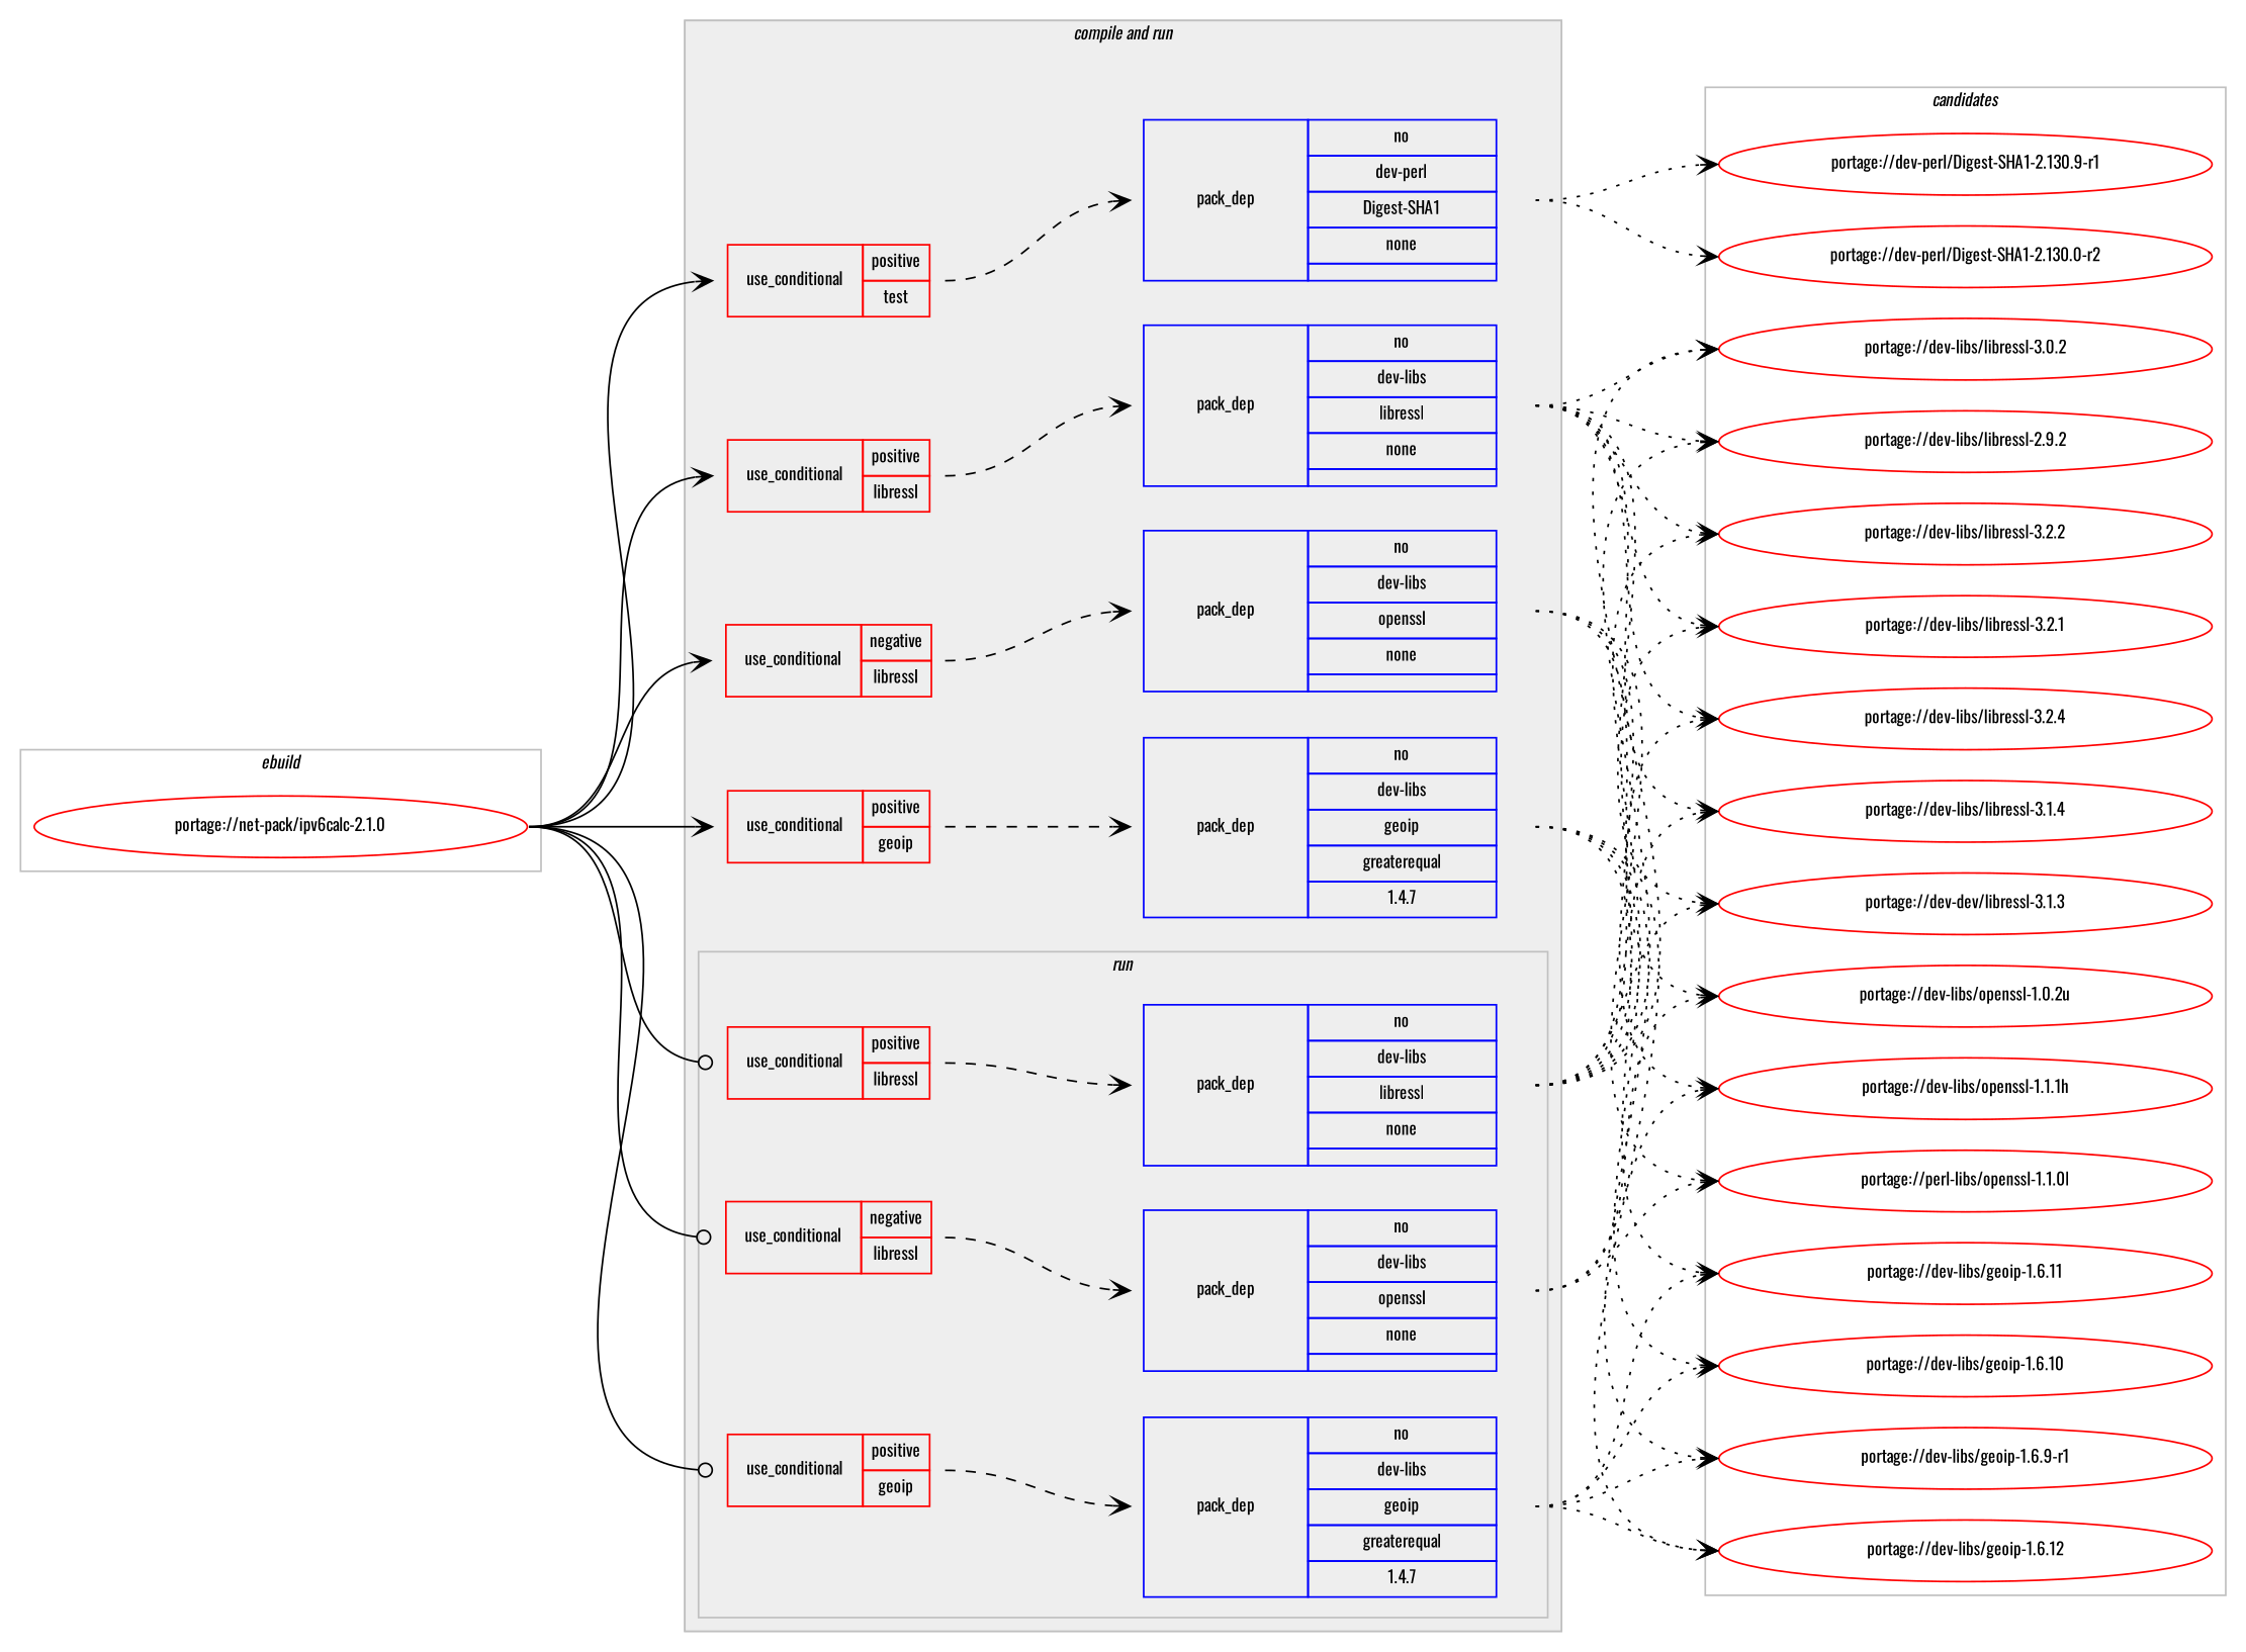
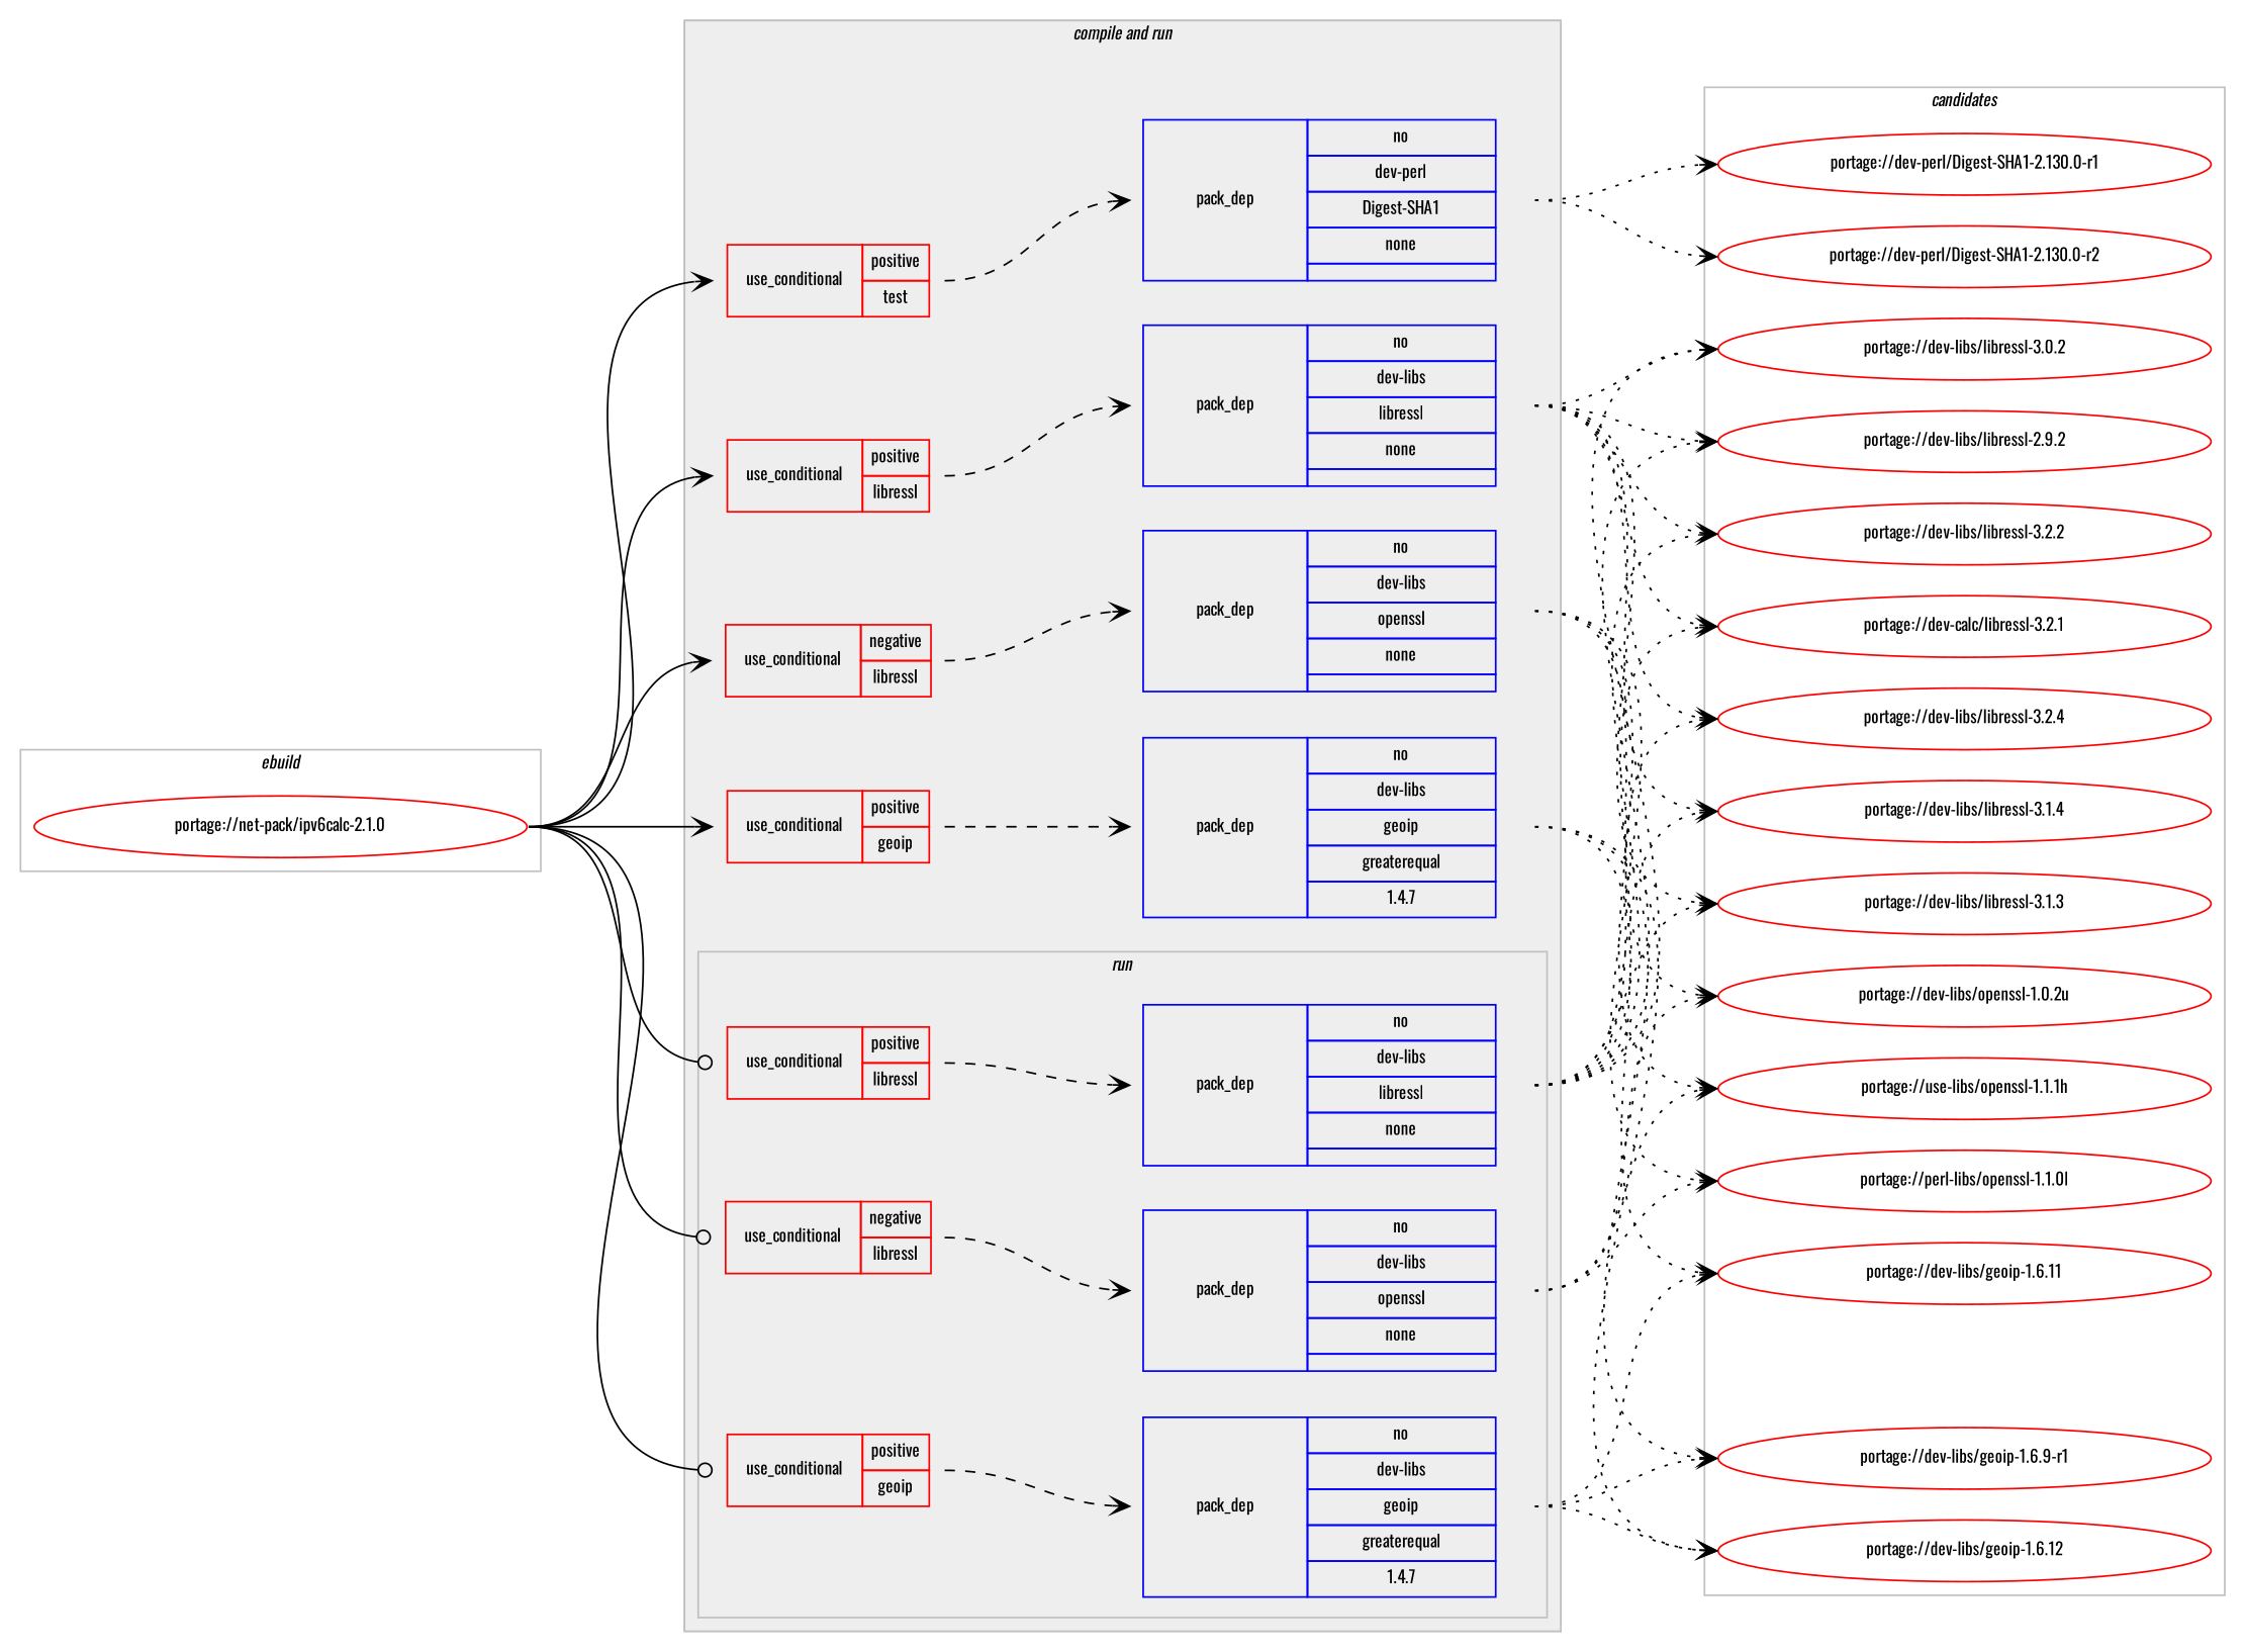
  digraph {
    compound=true
    concentrate=true
    fontname=Oswald
    fontsize=10
    newrank=true
    rankdir=LR
    ranksep=1.5
    node [color=red fontname=Oswald fontsize=10]
    edge [arrowhead=vee fontname=Oswald headport=w style=dotted tailport=e weight=100]
    n1 [label="portage://net-pack/ipv6calc-2.1.0" width=4]
    n2 [color=blue label=<<TABLE BORDER="0" CELLBORDER="1" CELLSPACING="0" CELLPADDING="4" WIDTH="220"><TR><TD ROWSPAN="6" CELLPADDING="30">pack_dep</TD></TR><TR><TD WIDTH="110">no</TD></TR><TR><TD>dev-libs</TD></TR><TR><TD>openssl</TD></TR><TR><TD>none</TD></TR><TR><TD></TD></TR></TABLE>> shape=none]
    n3 [label=<<TABLE BORDER="0" CELLBORDER="1" CELLSPACING="0" CELLPADDING="4"><TR><TD ROWSPAN="3" CELLPADDING="10">use_conditional</TD></TR><TR><TD>negative</TD></TR><TR><TD>libressl</TD></TR></TABLE>> shape=none]
    n4 [color=blue label=<<TABLE BORDER="0" CELLBORDER="1" CELLSPACING="0" CELLPADDING="4" WIDTH="220"><TR><TD ROWSPAN="6" CELLPADDING="30">pack_dep</TD></TR><TR><TD WIDTH="110">no</TD></TR><TR><TD>dev-libs</TD></TR><TR><TD>geoip</TD></TR><TR><TD>greaterequal</TD></TR><TR><TD>1.4.7</TD></TR></TABLE>> shape=none]
    n5 [label=<<TABLE BORDER="0" CELLBORDER="1" CELLSPACING="0" CELLPADDING="4"><TR><TD ROWSPAN="3" CELLPADDING="10">use_conditional</TD></TR><TR><TD>positive</TD></TR><TR><TD>geoip</TD></TR></TABLE>> shape=none]
    n6 [color=blue label=<<TABLE BORDER="0" CELLBORDER="1" CELLSPACING="0" CELLPADDING="4" WIDTH="220"><TR><TD ROWSPAN="6" CELLPADDING="30">pack_dep</TD></TR><TR><TD WIDTH="110">no</TD></TR><TR><TD>dev-libs</TD></TR><TR><TD>libressl</TD></TR><TR><TD>none</TD></TR><TR><TD></TD></TR></TABLE>> shape=none]
    n7 [label=<<TABLE BORDER="0" CELLBORDER="1" CELLSPACING="0" CELLPADDING="4"><TR><TD ROWSPAN="3" CELLPADDING="10">use_conditional</TD></TR><TR><TD>positive</TD></TR><TR><TD>libressl</TD></TR></TABLE>> shape=none]
    n8 [color=blue label=<<TABLE BORDER="0" CELLBORDER="1" CELLSPACING="0" CELLPADDING="4" WIDTH="220"><TR><TD ROWSPAN="6" CELLPADDING="30">pack_dep</TD></TR><TR><TD WIDTH="110">no</TD></TR><TR><TD>dev-perl</TD></TR><TR><TD>Digest-SHA1</TD></TR><TR><TD>none</TD></TR><TR><TD></TD></TR></TABLE>> shape=none]
    n9 [label=<<TABLE BORDER="0" CELLBORDER="1" CELLSPACING="0" CELLPADDING="4"><TR><TD ROWSPAN="3" CELLPADDING="10">use_conditional</TD></TR><TR><TD>positive</TD></TR><TR><TD>test</TD></TR></TABLE>> shape=none]
    n10 [color=blue label=<<TABLE BORDER="0" CELLBORDER="1" CELLSPACING="0" CELLPADDING="4" WIDTH="220"><TR><TD ROWSPAN="6" CELLPADDING="30">pack_dep</TD></TR><TR><TD WIDTH="110">no</TD></TR><TR><TD>dev-libs</TD></TR><TR><TD>openssl</TD></TR><TR><TD>none</TD></TR><TR><TD></TD></TR></TABLE>> shape=none]
    n11 [label=<<TABLE BORDER="0" CELLBORDER="1" CELLSPACING="0" CELLPADDING="4"><TR><TD ROWSPAN="3" CELLPADDING="10">use_conditional</TD></TR><TR><TD>negative</TD></TR><TR><TD>libressl</TD></TR></TABLE>> shape=none]
    n12 [color=blue label=<<TABLE BORDER="0" CELLBORDER="1" CELLSPACING="0" CELLPADDING="4" WIDTH="220"><TR><TD ROWSPAN="6" CELLPADDING="30">pack_dep</TD></TR><TR><TD WIDTH="110">no</TD></TR><TR><TD>dev-libs</TD></TR><TR><TD>geoip</TD></TR><TR><TD>greaterequal</TD></TR><TR><TD>1.4.7</TD></TR></TABLE>> shape=none]
    n13 [label=<<TABLE BORDER="0" CELLBORDER="1" CELLSPACING="0" CELLPADDING="4"><TR><TD ROWSPAN="3" CELLPADDING="10">use_conditional</TD></TR><TR><TD>positive</TD></TR><TR><TD>geoip</TD></TR></TABLE>> shape=none]
    n14 [color=blue label=<<TABLE BORDER="0" CELLBORDER="1" CELLSPACING="0" CELLPADDING="4" WIDTH="220"><TR><TD ROWSPAN="6" CELLPADDING="30">pack_dep</TD></TR><TR><TD WIDTH="110">no</TD></TR><TR><TD>dev-libs</TD></TR><TR><TD>libressl</TD></TR><TR><TD>none</TD></TR><TR><TD></TD></TR></TABLE>> shape=none]
    n15 [label=<<TABLE BORDER="0" CELLBORDER="1" CELLSPACING="0" CELLPADDING="4"><TR><TD ROWSPAN="3" CELLPADDING="10">use_conditional</TD></TR><TR><TD>positive</TD></TR><TR><TD>libressl</TD></TR></TABLE>> shape=none]
-   n16 [label="portage://dev-libs/openssl-1.1.1h" width=4]
+   n16 [label="portage://use-libs/openssl-1.1.1h" width=4]
    n17 [label="portage://perl-libs/openssl-1.1.0l" width=4]
    n18 [label="portage://dev-libs/openssl-1.0.2u" width=4]
    n19 [label="portage://dev-libs/geoip-1.6.9-r1" width=4]
    n20 [label="portage://dev-libs/geoip-1.6.12" width=4]
    n21 [label="portage://dev-libs/geoip-1.6.11" width=4]
-   n22 [label="portage://dev-libs/geoip-1.6.10" width=4]
    n23 [label="portage://dev-libs/libressl-3.2.2" width=4]
-   n24 [label="portage://dev-libs/libressl-3.2.1" width=4]
+   n24 [label="portage://dev-calc/libressl-3.2.1" width=4]
    n25 [label="portage://dev-libs/libressl-3.2.4" width=4]
    n26 [label="portage://dev-libs/libressl-3.1.4" width=4]
-   n27 [label="portage://dev-dev/libressl-3.1.3" width=4]
+   n27 [label="portage://dev-libs/libressl-3.1.3" width=4]
    n28 [label="portage://dev-libs/libressl-3.0.2" width=4]
    n29 [label="portage://dev-libs/libressl-2.9.2" width=4]
    n30 [label="portage://dev-perl/Digest-SHA1-2.130.0-r2" width=4]
-   n31 [label="portage://dev-perl/Digest-SHA1-2.130.9-r1" width=4]
+   n31 [label="portage://dev-perl/Digest-SHA1-2.130.0-r1" width=4]
    subgraph cluster_1 {
      color=gray
      label=<<i>ebuild</i>>
      rank=same
      n1
    }
    subgraph cluster_2 {
      color=gray
      label=<<i>dependencies</i>>
      subgraph cluster_3 {
        color=gray
        fillcolor="#eeeeee"
        label=<<i>compile</i>>
        style=filled
        subgraph sub_4 {
          color=gray
          fillcolor="#eeeeee"
          label=<<i>compile</i>>
          style=filled
          n3
          subgraph sub_5 {
            color=gray
            fillcolor="#eeeeee"
            label=<<i>compile</i>>
            style=filled
            n2
          }
        }
        subgraph sub_6 {
          color=gray
          fillcolor="#eeeeee"
          label=<<i>compile</i>>
          style=filled
          n5
          subgraph sub_7 {
            color=gray
            fillcolor="#eeeeee"
            label=<<i>compile</i>>
            style=filled
            n4
          }
        }
        subgraph sub_8 {
          color=gray
          fillcolor="#eeeeee"
          label=<<i>compile</i>>
          style=filled
          n7
          subgraph sub_9 {
            color=gray
            fillcolor="#eeeeee"
            label=<<i>compile</i>>
            style=filled
            n6
          }
        }
        subgraph sub_10 {
          color=gray
          fillcolor="#eeeeee"
          label=<<i>compile</i>>
          style=filled
          n9
          subgraph sub_11 {
            color=gray
            fillcolor="#eeeeee"
            label=<<i>compile</i>>
            style=filled
            n8
          }
        }
      }
      subgraph cluster_12 {
        color=gray
        fillcolor="#eeeeee"
        label=<<i>compile and run</i>>
        style=filled
      }
      subgraph cluster_13 {
        color=gray
        fillcolor="#eeeeee"
        label=<<i>run</i>>
        style=filled
        subgraph sub_14 {
          color=gray
          fillcolor="#eeeeee"
          label=<<i>run</i>>
          style=filled
          n11
          subgraph sub_15 {
            color=gray
            fillcolor="#eeeeee"
            label=<<i>run</i>>
            style=filled
            n10
          }
        }
        subgraph sub_16 {
          color=gray
          fillcolor="#eeeeee"
          label=<<i>run</i>>
          style=filled
          n13
          subgraph sub_17 {
            color=gray
            fillcolor="#eeeeee"
            label=<<i>run</i>>
            style=filled
            n12
          }
        }
        subgraph sub_18 {
          color=gray
          fillcolor="#eeeeee"
          label=<<i>run</i>>
          style=filled
          n15
          subgraph sub_19 {
            color=gray
            fillcolor="#eeeeee"
            label=<<i>run</i>>
            style=filled
            n14
          }
        }
      }
    }
    subgraph cluster_20 {
      color=gray
      label=<<i>candidates</i>>
      rank=same
      subgraph sub_21 {
        color=black
        label=<<i>candidates</i>>
        nodesep=1
        rank=same
        n16
        n17
        n18
      }
      subgraph sub_22 {
        color=black
        label=<<i>candidates</i>>
        nodesep=1
        rank=same
        n19
        n20
        n21
-       n22
      }
      subgraph sub_23 {
        color=black
        label=<<i>candidates</i>>
        nodesep=1
        rank=same
        n23
        n24
        n25
        n26
        n27
        n28
        n29
      }
      subgraph sub_24 {
        color=black
        label=<<i>candidates</i>>
        nodesep=1
        rank=same
        n30
        n31
      }
      subgraph sub_25 {
        color=black
        label=<<i>candidates</i>>
        nodesep=1
        rank=same
        n16
        n17
        n18
      }
      subgraph sub_26 {
        color=black
        label=<<i>candidates</i>>
        nodesep=1
        rank=same
        n19
        n20
        n21
-       n22
      }
      subgraph sub_27 {
        color=black
        label=<<i>candidates</i>>
        nodesep=1
        rank=same
        n23
        n24
        n25
        n26
        n27
        n28
        n29
      }
    }
    n1 -> n3 [style=solid weight=20]
    n1 -> n5 [style=solid weight=20]
    n1 -> n7 [style=solid weight=20]
    n1 -> n9 [style=solid weight=20]
    n1 -> n11 [arrowhead=odot style=solid weight=20]
    n1 -> n13 [arrowhead=odot style=solid weight=20]
    n1 -> n15 [arrowhead=odot style=solid weight=20]
    n2 -> n16
    n2 -> n17
    n2 -> n18
    n3 -> n2 [style=dashed weight=20]
    n4 -> n19
    n4 -> n20
    n4 -> n21
-   n4 -> n22
    n5 -> n4 [style=dashed weight=20]
    n6 -> n23
    n6 -> n24
    n6 -> n25
    n6 -> n26
    n6 -> n27
    n6 -> n28
    n6 -> n29
    n7 -> n6 [style=dashed weight=20]
    n8 -> n30
    n8 -> n31
    n9 -> n8 [style=dashed weight=20]
    n10 -> n16
    n10 -> n17
    n10 -> n18
    n11 -> n10 [style=dashed weight=20]
    n12 -> n19
    n12 -> n20
    n12 -> n21
-   n12 -> n22
    n13 -> n12 [style=dashed weight=20]
    n14 -> n23
    n14 -> n24
    n14 -> n25
    n14 -> n26
    n14 -> n27
    n14 -> n28
    n14 -> n29
    n15 -> n14 [style=dashed weight=20]
  }
